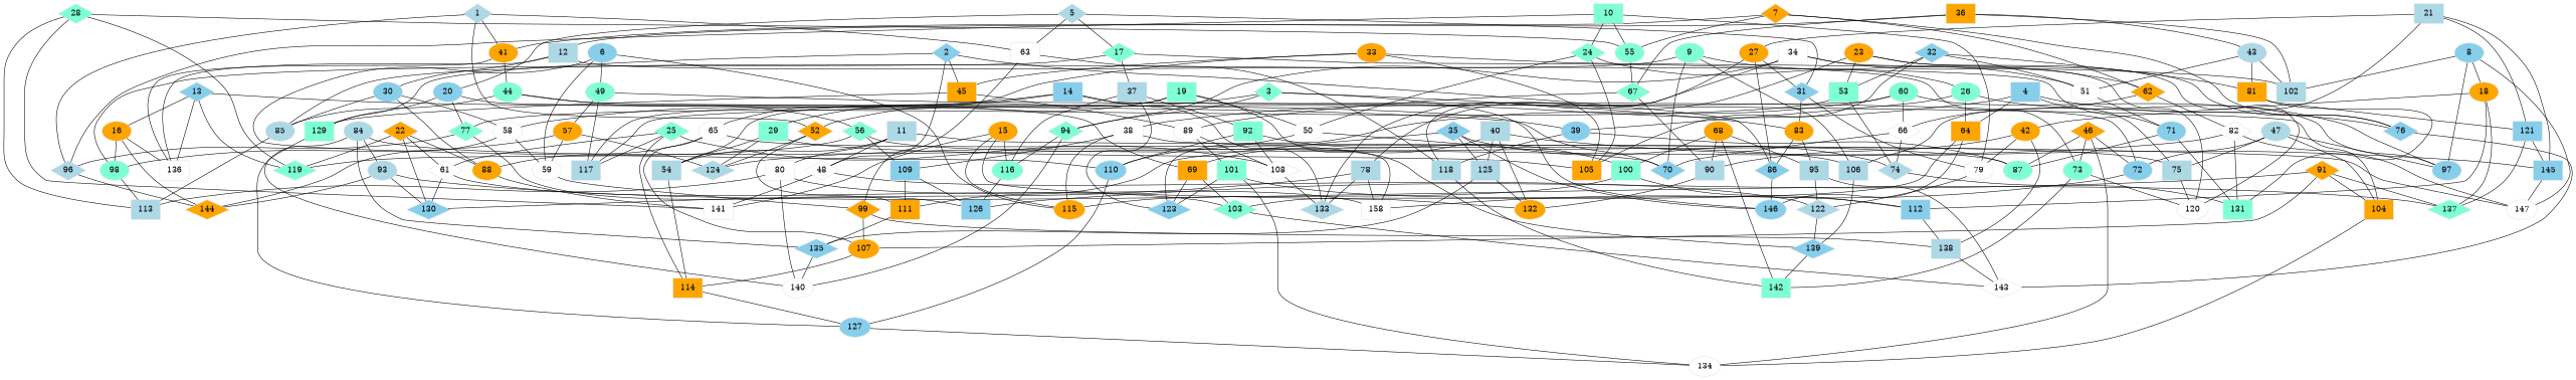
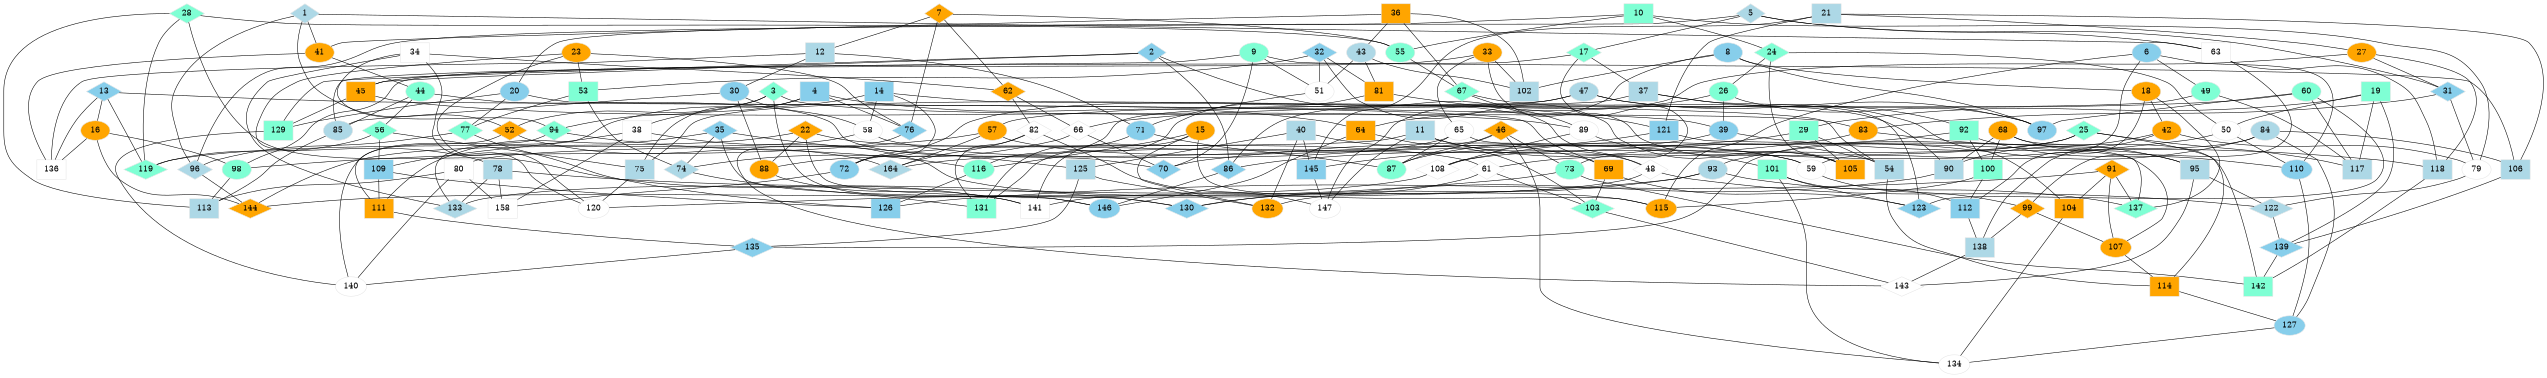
  graph {
    node [color=gray90 fillcolor=orange shape=ellipse style=filled]
    1 [fillcolor=lightblue shape=diamond]
    41
    52 [shape=diamond]
    63 [fillcolor=white shape=box]
    96 [fillcolor=lightblue shape=diamond]
    136 [fillcolor=white shape=box]
    44 [fillcolor=aquamarine]
-   124 [fillcolor=lightblue shape=diamond]
+   124 [fillcolor=lightblue shape=diamond label=164]
    111 [shape=box]
    118 [fillcolor=lightblue shape=box]
    99 [shape=diamond]
    144 [shape=diamond]
    2 [fillcolor=skyblue shape=diamond]
    45 [shape=box]
    48 [fillcolor=white shape=diamond]
    86 [fillcolor=skyblue shape=diamond]
    129 [fillcolor=aquamarine shape=box]
    89 [fillcolor=white]
    141 [fillcolor=white shape=box]
    122 [fillcolor=lightblue shape=diamond]
    146 [fillcolor=skyblue]
    140 [fillcolor=white]
    3 [fillcolor=aquamarine shape=diamond]
    83
    94 [fillcolor=aquamarine shape=diamond]
    95 [fillcolor=lightblue shape=box]
    116 [fillcolor=aquamarine]
    4 [fillcolor=skyblue shape=box]
    38 [fillcolor=white shape=box]
    64 [shape=box]
    75 [fillcolor=lightblue shape=box]
    76 [fillcolor=skyblue shape=diamond]
    115
    109 [fillcolor=skyblue shape=box]
    n35 [fillcolor=white label=158 shape=box]
    103 [fillcolor=aquamarine shape=diamond]
    120 [fillcolor=white]
    143 [fillcolor=white shape=diamond]
    5 [fillcolor=lightblue shape=diamond]
    17 [fillcolor=aquamarine shape=diamond]
    20 [fillcolor=skyblue]
    31 [fillcolor=skyblue shape=diamond]
    98 [fillcolor=aquamarine]
    37 [fillcolor=lightblue shape=box]
    73 [fillcolor=aquamarine]
    69 [shape=box]
    77 [fillcolor=aquamarine shape=diamond]
    79 [fillcolor=white]
    6 [fillcolor=skyblue]
    49 [fillcolor=aquamarine]
    59 [fillcolor=white]
    110 [fillcolor=skyblue]
    117 [fillcolor=lightblue shape=box]
    104 [shape=box]
    57
    127 [fillcolor=skyblue]
    7 [shape=diamond]
    12 [fillcolor=lightblue shape=box]
    55 [fillcolor=aquamarine]
    62 [shape=diamond]
    30 [fillcolor=skyblue]
    71 [fillcolor=skyblue]
    67 [fillcolor=aquamarine shape=diamond]
    66 [fillcolor=white shape=diamond]
    82 [fillcolor=white shape=diamond]
    8 [fillcolor=skyblue]
    18
    97 [fillcolor=skyblue]
    102 [fillcolor=lightblue shape=box]
    147 [fillcolor=white]
    42
    112 [fillcolor=skyblue shape=box]
    137 [fillcolor=aquamarine shape=diamond]
    9 [fillcolor=aquamarine]
    51 [fillcolor=white]
    70 [fillcolor=skyblue shape=diamond]
    85 [fillcolor=lightblue]
    106 [fillcolor=lightblue shape=box]
    113 [fillcolor=lightblue shape=box]
    139 [fillcolor=skyblue shape=diamond]
    10 [fillcolor=aquamarine shape=box]
    24 [fillcolor=aquamarine shape=diamond]
    50 [fillcolor=white]
    26 [fillcolor=aquamarine]
    105 [shape=box]
    11 [fillcolor=lightblue shape=box]
    54 [fillcolor=lightblue shape=box]
    80 [fillcolor=white shape=box]
    114 [shape=box]
    58 [fillcolor=white]
    88
    87 [fillcolor=aquamarine]
    131 [fillcolor=aquamarine shape=box]
    13 [fillcolor=skyblue shape=diamond]
    16
    39 [fillcolor=skyblue]
    119 [fillcolor=aquamarine shape=diamond]
    14 [fillcolor=skyblue shape=box]
    72 [fillcolor=skyblue]
    133 [fillcolor=lightblue shape=diamond]
    15
    132
    126 [fillcolor=skyblue shape=box]
    92 [fillcolor=aquamarine shape=box]
    123 [fillcolor=skyblue shape=diamond]
    142 [fillcolor=aquamarine shape=box]
    90 [fillcolor=lightblue shape=box]
    138 [fillcolor=lightblue shape=box]
    19 [fillcolor=aquamarine shape=box]
    29 [fillcolor=aquamarine shape=box]
    21 [fillcolor=lightblue shape=box]
    27
    121 [fillcolor=skyblue shape=box]
    145 [fillcolor=skyblue shape=box]
    22 [shape=diamond]
    61 [fillcolor=white shape=diamond]
    130 [fillcolor=skyblue shape=diamond]
    23
    53 [fillcolor=aquamarine shape=box]
    78 [fillcolor=lightblue shape=box]
    74 [fillcolor=lightblue shape=diamond]
    25 [fillcolor=aquamarine shape=diamond]
    108 [fillcolor=white shape=diamond]
    28 [fillcolor=aquamarine shape=diamond]
    32 [fillcolor=skyblue shape=diamond]
    81 [shape=box]
    33
    65 [fillcolor=white]
    107
    34 [fillcolor=white shape=box]
    35 [fillcolor=skyblue shape=diamond]
    125 [fillcolor=lightblue shape=box]
    135 [fillcolor=skyblue shape=diamond]
    36 [shape=box]
    43 [fillcolor=lightblue]
    100 [fillcolor=aquamarine shape=box]
    40 [fillcolor=lightblue shape=box]
    56 [fillcolor=aquamarine shape=diamond]
    101 [fillcolor=aquamarine shape=box]
    46 [shape=diamond]
    134 [fillcolor=white]
    47 [fillcolor=lightblue]
    60 [fillcolor=aquamarine]
    68
    84 [fillcolor=lightblue]
    93 [fillcolor=lightblue]
    91 [shape=diamond]
    1 -- 41
    1 -- 52
    1 -- 63
    1 -- 96
    41 -- 136
    41 -- 44
    52 -- 124
    52 -- 111
    63 -- 118
    63 -- 99
    96 -- 144
    44 -- 70
    44 -- 85
    44 -- 56
    111 -- 135
    118 -- 142
    99 -- 138
    99 -- 107
    2 -- 45
    2 -- 48
    2 -- 86
    2 -- 129
    45 -- 129
    45 -- 89
    48 -- 141
    48 -- 122
    86 -- 146
    129 -- 140
    89 -- 108
    89 -- 101
    122 -- 139
    3 -- 52
    3 -- 146
    3 -- 83
    3 -- 94
    83 -- 86
    83 -- 95
    94 -- 140
    94 -- 116
    95 -- 122
    95 -- 143
    116 -- 126
    4 -- 38
    4 -- 64
    4 -- 75
    4 -- 76
    38 -- 115
    38 -- 109
    38 -- n35
    64 -- 146
    64 -- 103
    75 -- 120
    76 -- 143
    109 -- 111
    109 -- 126
    103 -- 143
    5 -- 63
    5 -- 17
    5 -- 20
    5 -- 31
    17 -- 98
    17 -- 37
    17 -- 73
    20 -- 129
    20 -- 69
    20 -- 77
    31 -- 83
    31 -- 79
    98 -- 113
    37 -- 116
    37 -- 92
    37 -- 123
    73 -- 120
    73 -- 142
    69 -- 103
    69 -- 123
    77 -- 96
    77 -- 126
    79 -- 122
    6 -- 115
    6 -- 49
    6 -- 59
    6 -- 110
    49 -- 117
-   49 -- 104
    49 -- 57
    59 -- 99
    110 -- 127
    104 -- 134
    57 -- 124
    57 -- 98
    57 -- 59
    127 -- 134
    7 -- 76
    7 -- 12
    7 -- 55
    7 -- 62
    12 -- 136
    12 -- 30
    12 -- 71
    55 -- 67
    62 -- 66
    62 -- 82
    30 -- 85
    30 -- 58
    30 -- 88
    71 -- 87
    71 -- 131
    67 -- 89
    67 -- 90
    66 -- 70
    66 -- 74
    82 -- 124
    82 -- 147
    82 -- 131
    8 -- 18
    8 -- 97
    8 -- 102
    8 -- 147
    18 -- 42
    18 -- 112
    18 -- 137
    42 -- 79
    42 -- 90
    42 -- 138
    112 -- 138
    9 -- 51
    9 -- 70
    9 -- 85
    9 -- 106
    51 -- 71
    85 -- 113
    106 -- 139
    139 -- 142
    10 -- 96
    10 -- 79
    10 -- 55
    10 -- 24
    24 -- 50
    24 -- 26
    24 -- 105
    50 -- 110
    50 -- 70
    26 -- 64
    26 -- 97
    26 -- 39
    11 -- 48
    11 -- 147
    11 -- 54
    11 -- 80
    54 -- 114
    80 -- 140
    80 -- n35
    80 -- 113
    114 -- 127
    58 -- 144
    58 -- 59
    88 -- 141
    13 -- 136
    13 -- 16
    13 -- 39
    13 -- 119
    16 -- 136
    16 -- 144
    16 -- 98
    39 -- 118
    39 -- 87
    14 -- 54
    14 -- 58
    14 -- 72
    14 -- 133
    72 -- n35
    15 -- 141
    15 -- 116
    15 -- 115
    15 -- 132
    92 -- 110
    92 -- 108
    92 -- 100
    90 -- 132
    138 -- 143
    19 -- 117
    19 -- 139
    19 -- 50
    19 -- 29
    29 -- 124
    29 -- 105
    29 -- 54
    21 -- 106
    21 -- 27
    21 -- 121
    21 -- 145
    27 -- 118
    27 -- 86
    27 -- 31
    121 -- 137
    121 -- 145
    145 -- 147
    22 -- 88
    22 -- 119
    22 -- 61
    22 -- 130
    61 -- 103
    61 -- 130
    23 -- 76
    23 -- 120
    23 -- 53
    23 -- 78
    53 -- 77
    53 -- 74
    78 -- n35
    78 -- 133
    78 -- 130
    74 -- 131
    25 -- 117
    25 -- 114
    25 -- 61
    25 -- 108
    108 -- 133
    28 -- 141
    28 -- 55
    28 -- 113
    28 -- 119
    32 -- 51
    32 -- 105
    32 -- 53
    32 -- 81
    81 -- 131
    81 -- 121
    33 -- 45
    33 -- 102
    33 -- 105
    33 -- 65
    65 -- 88
    65 -- 87
    65 -- 107
    107 -- 114
    34 -- 94
    34 -- 120
    34 -- 62
    34 -- 133
    35 -- 111
    35 -- 146
    35 -- 74
    35 -- 125
    125 -- 132
    125 -- 135
    135 -- 140
    36 -- 41
    36 -- 67
    36 -- 102
    36 -- 43
    43 -- 102
    43 -- 51
    43 -- 81
    100 -- 115
    100 -- 112
    40 -- 69
    40 -- 132
    40 -- 145
    40 -- 125
    56 -- 75
    56 -- 109
    56 -- 119
    101 -- 112
    101 -- 123
    101 -- 134
    46 -- 73
    46 -- 87
    46 -- 72
    46 -- 134
    47 -- 75
    47 -- 104
    47 -- 97
    47 -- 72
    60 -- 117
    60 -- 66
    60 -- 97
    60 -- 123
    68 -- 95
    68 -- 142
    68 -- 90
    68 -- 100
    84 -- 127
    84 -- 106
    84 -- 135
    84 -- 93
    93 -- 144
    93 -- 137
    93 -- 130
    91 -- 104
    91 -- 137
    91 -- 126
    91 -- 107
  }
